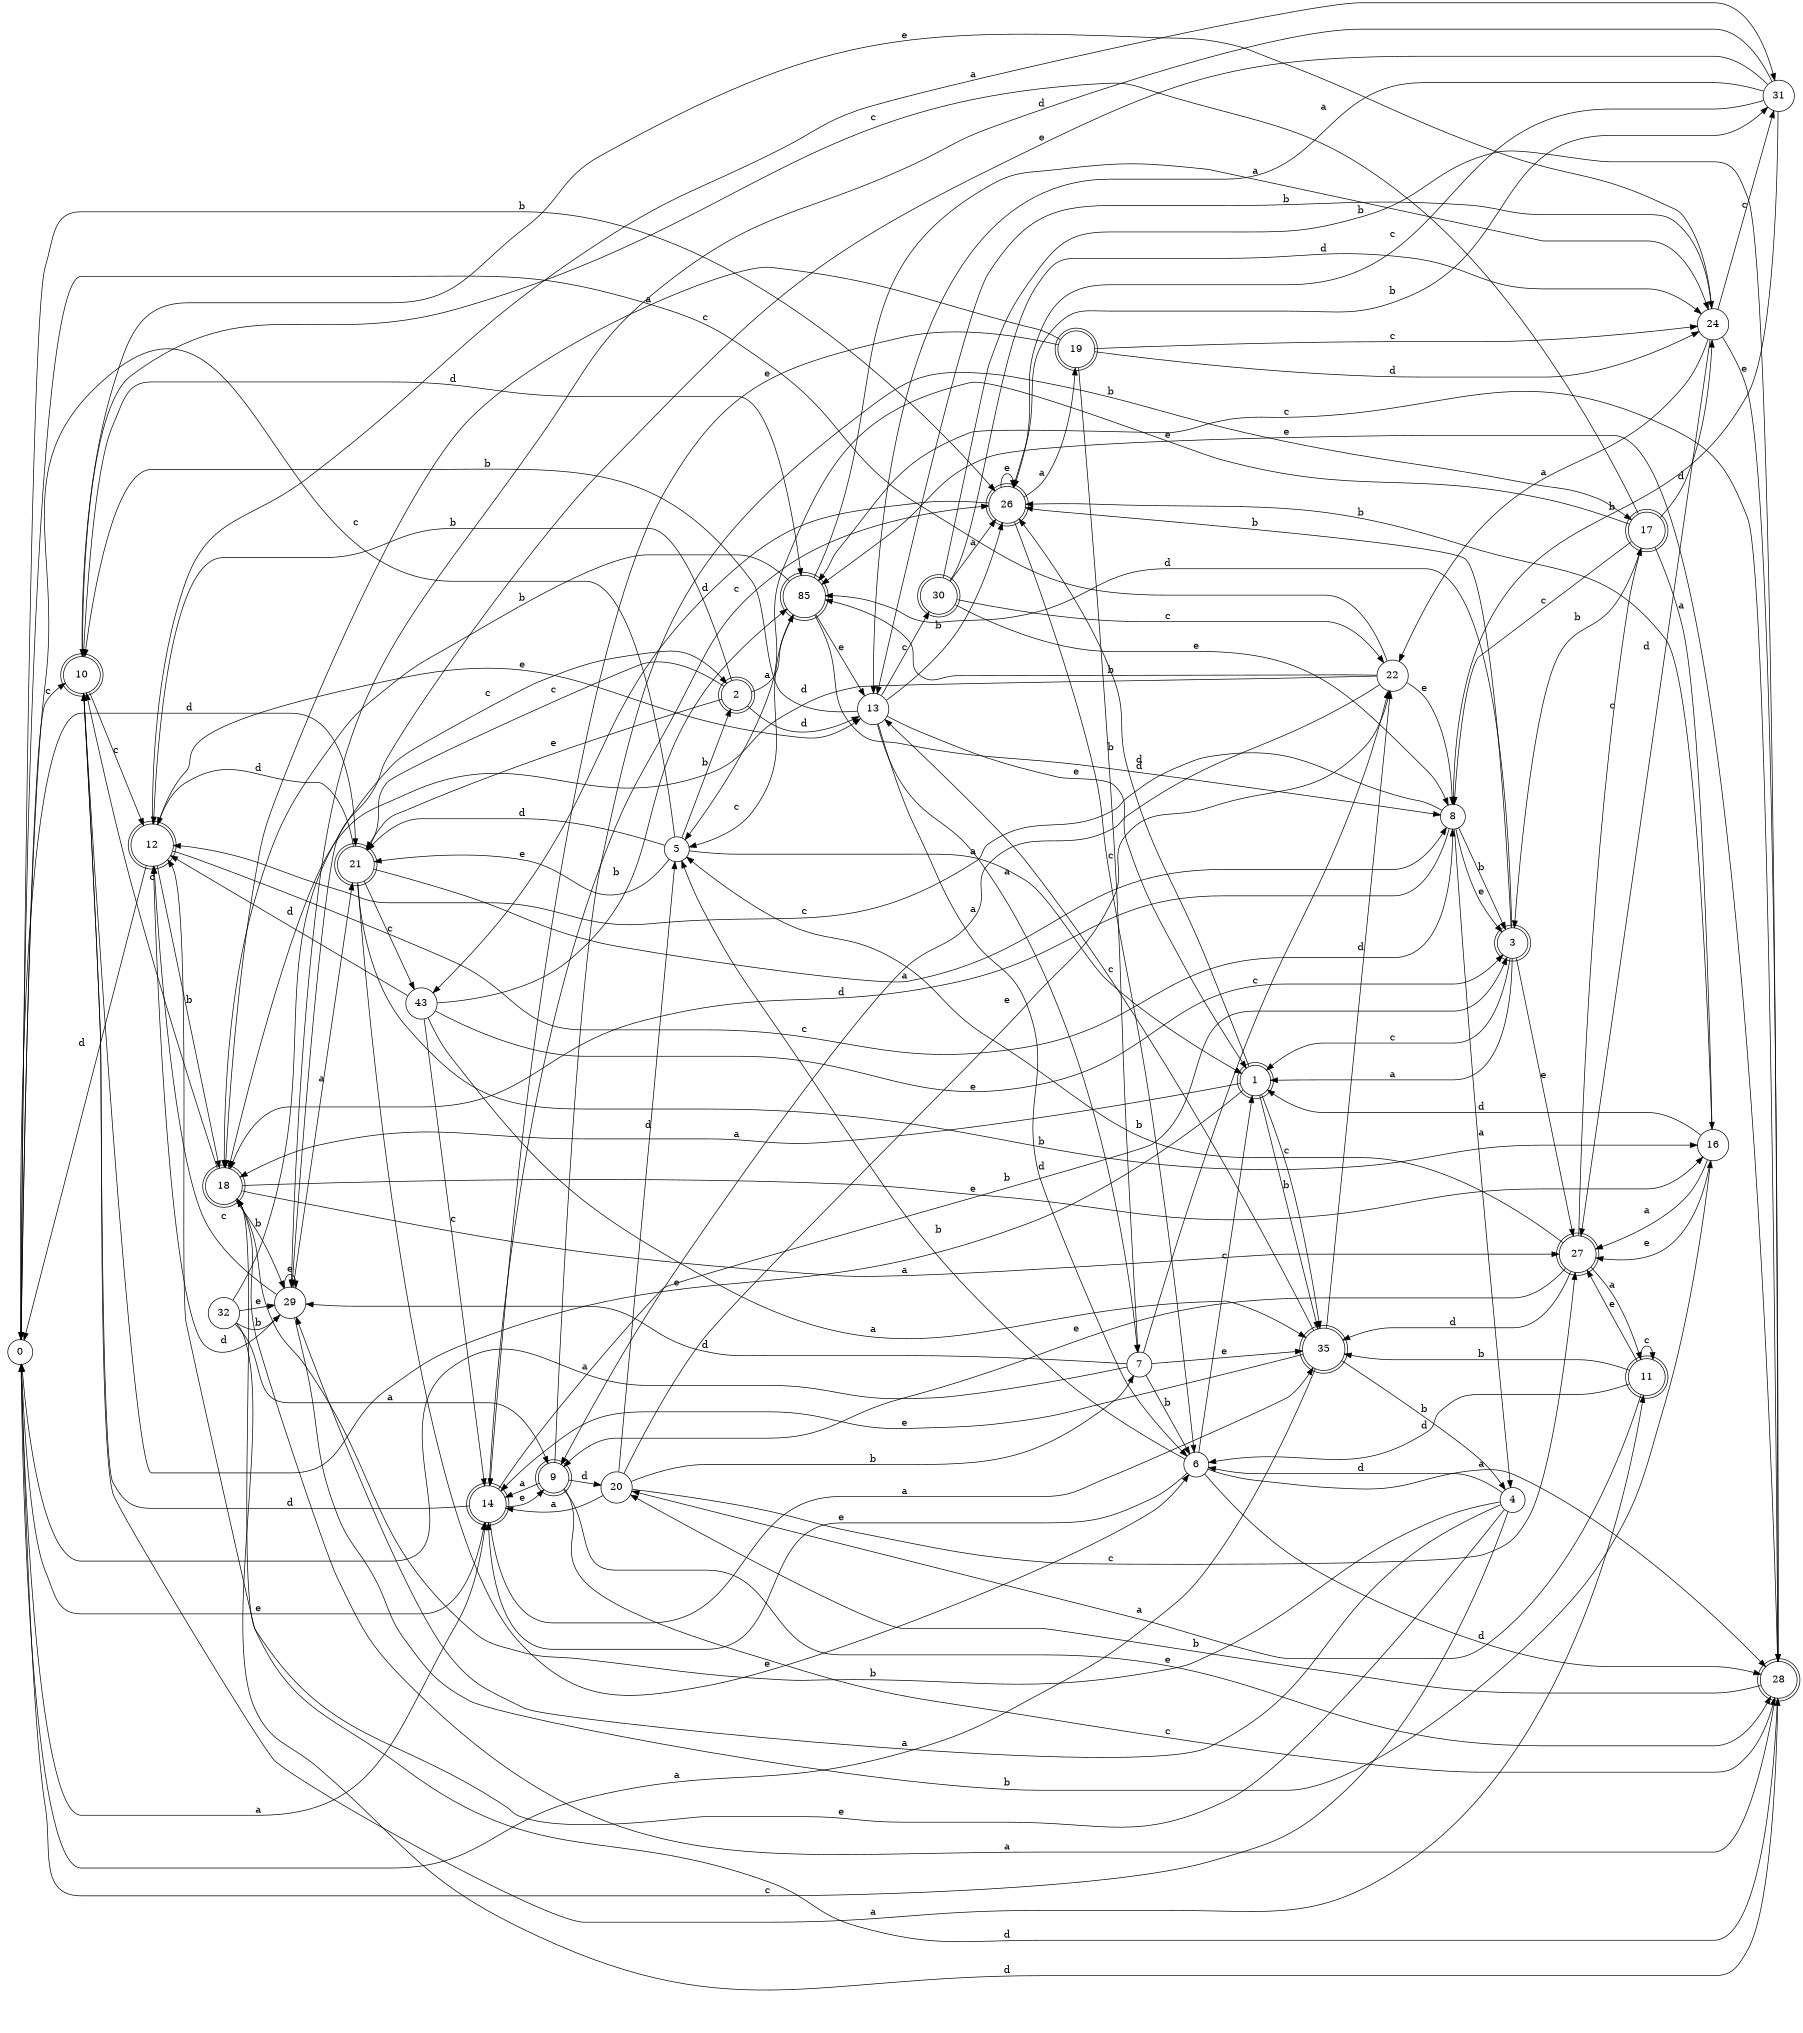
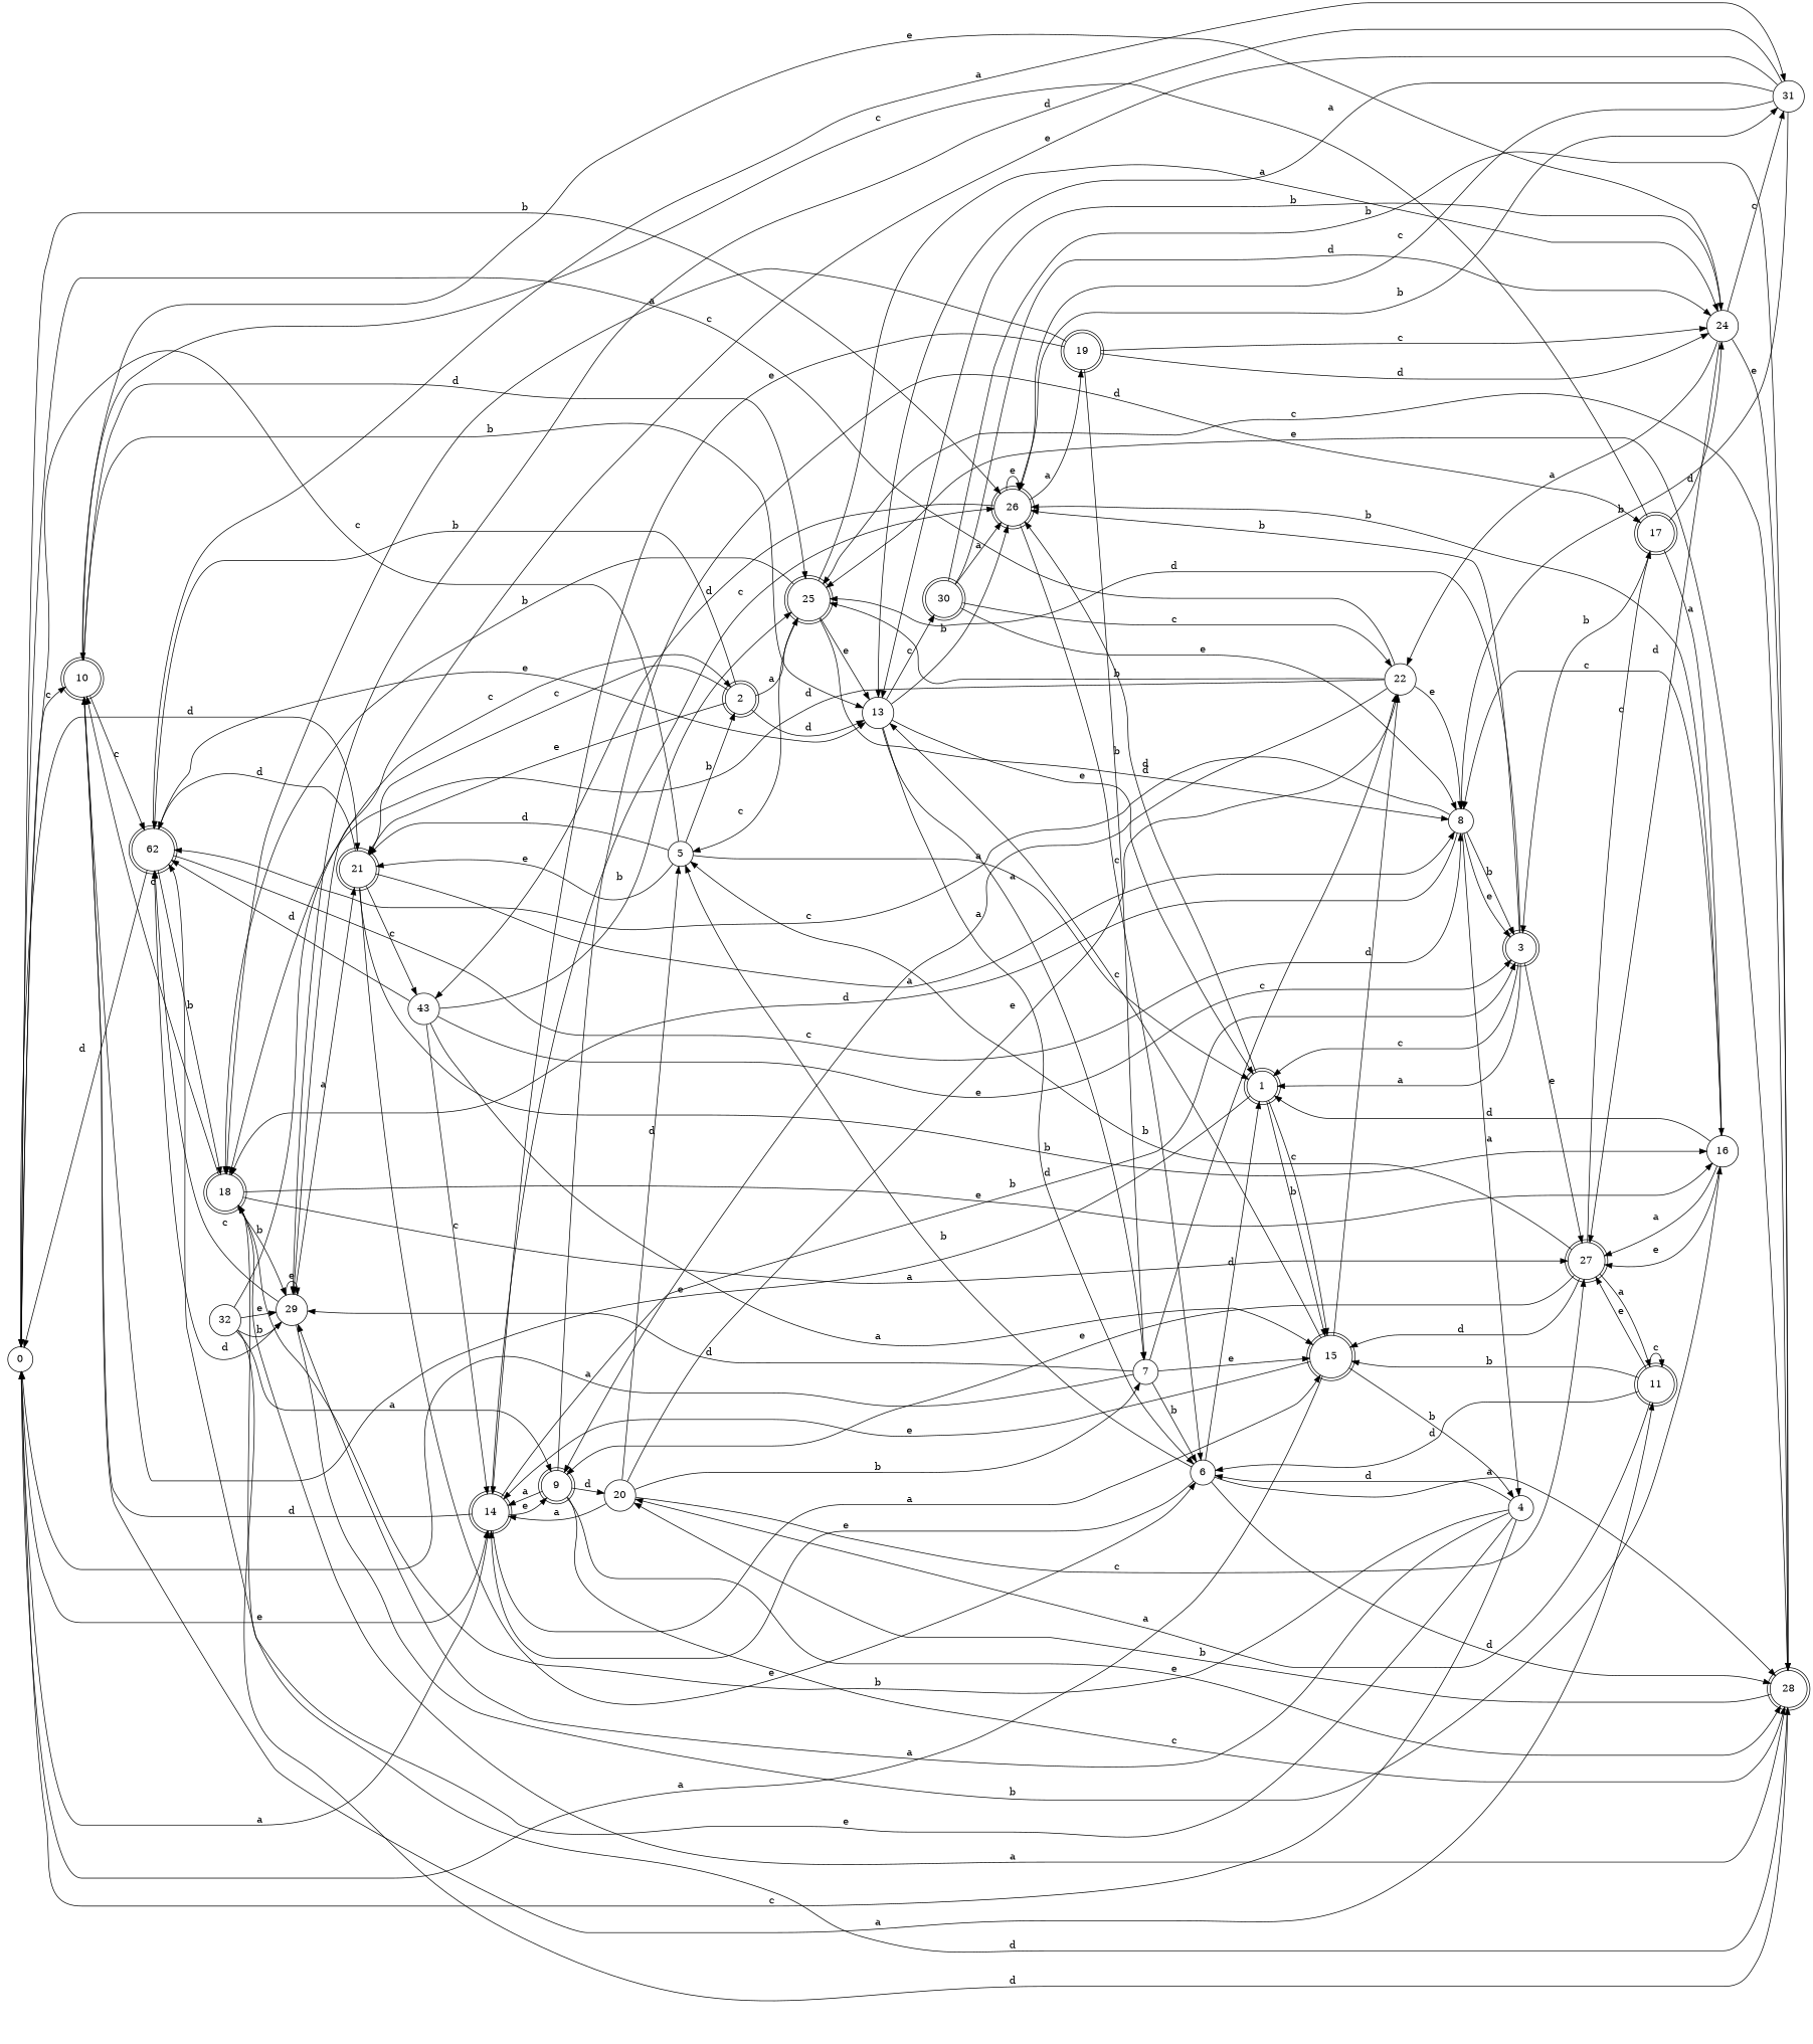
  digraph {
    rankdir=LR
    node [color=black fillcolor=white shape=doublecircle style="rounded,filled"]
    n1 [label=0 shape=circle style=filled]
    n2 [label=10]
    n3 [label=14]
    n4 [label=21]
    n5 [label=26]
-   n6 [label=12]
+   n6 [label=62]
    n7 [label=13 shape=circle style=filled]
-   n8 [label=85]
+   n8 [label=25]
    n9 [label=11]
    n10 [label=24 shape=circle style=filled]
-   n11 [label=35]
+   n11 [label=15]
    n12 [label=3]
    n13 [label=9]
    n14 [label=6 shape=circle style=filled]
    n15 [label=8 shape=circle style=filled]
    n16 [label=16 shape=circle style=filled]
    n17 [label=43 shape=circle style=filled]
    n18 [label=31 shape=circle style=filled]
    n19 [label=19]
    n20 [label=1]
    n21 [label=18]
    n22 [label=4 shape=circle style=filled]
    n23 [label=22 shape=circle style=filled]
    n24 [label=27]
    n25 [label=29 shape=circle style=filled]
    n26 [label=2]
    n27 [label=7 shape=circle style=filled]
    n28 [label=30]
    n29 [label=5 shape=circle style=filled]
    n30 [label=17]
    n31 [label=28]
    n32 [label=20 shape=circle style=filled]
    n33 [label=32 shape=circle style=filled]
    n1 -> n2 [label=c]
    n1 -> n3 [label=a]
    n1 -> n3 [label=e]
    n1 -> n4 [label=d]
    n1 -> n5 [label=b]
    n2 -> n6 [label=c]
-   n7 -> n2 [label=b]
+   n2 -> n7 [label=b]
    n2 -> n8 [label=d]
    n2 -> n9 [label=a]
    n2 -> n10 [label=e]
    n3 -> n2 [label=d]
    n3 -> n5 [label=c]
    n3 -> n11 [label=a]
    n3 -> n12 [label=b]
    n3 -> n13 [label=e]
    n4 -> n6 [label=d]
    n4 -> n14 [label=e]
    n4 -> n15 [label=a]
    n4 -> n16 [label=b]
    n4 -> n17 [label=c]
    n5 -> n5 [label=e]
    n5 -> n14 [label=c]
    n5 -> n17 [label=d]
    n5 -> n18 [label=b]
    n5 -> n19 [label=a]
    n6 -> n1 [label=d]
    n6 -> n7 [label=e]
    n6 -> n15 [label=c]
    n6 -> n18 [label=a]
    n6 -> n21 [label=b]
    n7 -> n5 [label=b]
    n7 -> n14 [label=d]
    n7 -> n20 [label=e]
    n7 -> n27 [label=a]
    n7 -> n28 [label=c]
    n8 -> n7 [label=e]
    n8 -> n10 [label=a]
    n8 -> n15 [label=d]
    n8 -> n21 [label=b]
    n8 -> n29 [label=c]
    n9 -> n9 [label=c]
    n9 -> n11 [label=b]
    n9 -> n14 [label=d]
    n9 -> n24 [label=e]
    n9 -> n32 [label=a]
    n10 -> n7 [label=b]
    n10 -> n18 [label=c]
    n10 -> n23 [label=a]
    n10 -> n24 [label=d]
    n10 -> n31 [label=e]
    n11 -> n1 [label=a]
    n11 -> n3 [label=e]
    n11 -> n7 [label=c]
    n11 -> n22 [label=b]
    n11 -> n23 [label=d]
    n12 -> n5 [label=b]
    n12 -> n8 [label=d]
    n12 -> n20 [label=a]
    n12 -> n20 [label=c]
    n12 -> n24 [label=e]
    n13 -> n3 [label=a]
-   n13 -> n30 [label=b]
+   n13 -> n30 [label=d]
    n13 -> n31 [label=c]
    n13 -> n31 [label=e]
    n13 -> n32 [label=d]
    n14 -> n3 [label=e]
-   n14 -> n20 [label=c]
+   n14 -> n20 [label=d]
    n14 -> n29 [label=b]
    n14 -> n31 [label=a]
    n14 -> n31 [label=d]
    n15 -> n6 [label=c]
    n15 -> n12 [label=b]
    n15 -> n12 [label=e]
    n15 -> n21 [label=d]
    n15 -> n22 [label=a]
    n16 -> n5 [label=b]
-   n30 -> n15 [label=c]
+   n16 -> n15 [label=c]
    n16 -> n20 [label=d]
    n16 -> n24 [label=a]
    n16 -> n24 [label=e]
    n17 -> n3 [label=c]
    n17 -> n6 [label=d]
    n17 -> n8 [label=b]
    n17 -> n11 [label=a]
    n17 -> n12 [label=e]
    n18 -> n5 [label=c]
    n18 -> n7 [label=a]
    n18 -> n15 [label=b]
    n18 -> n25 [label=d]
    n18 -> n25 [label=e]
    n19 -> n3 [label=e]
    n19 -> n10 [label=c]
    n19 -> n10 [label=d]
    n19 -> n21 [label=a]
    n19 -> n27 [label=b]
    n20 -> n2 [label=e]
    n20 -> n5 [label=d]
    n20 -> n11 [label=b]
    n20 -> n11 [label=c]
-   n20 -> n21 [label=a]
    n21 -> n2 [label=c]
    n21 -> n16 [label=e]
    n21 -> n24 [label=a]
    n21 -> n25 [label=b]
    n22 -> n1 [label=c]
    n22 -> n6 [label=e]
    n22 -> n14 [label=d]
    n22 -> n21 [label=b]
    n22 -> n25 [label=a]
    n23 -> n1 [label=c]
    n23 -> n8 [label=b]
    n23 -> n13 [label=a]
    n23 -> n15 [label=e]
    n23 -> n21 [label=d]
    n24 -> n9 [label=a]
    n24 -> n11 [label=d]
    n24 -> n13 [label=e]
    n24 -> n29 [label=b]
    n24 -> n30 [label=c]
    n25 -> n4 [label=a]
    n25 -> n6 [label=c]
    n25 -> n6 [label=d]
    n25 -> n16 [label=b]
    n25 -> n25 [label=e]
    n26 -> n4 [label=c]
    n26 -> n4 [label=e]
    n26 -> n6 [label=b]
    n26 -> n7 [label=d]
    n26 -> n8 [label=a]
    n27 -> n1 [label=a]
    n27 -> n11 [label=e]
    n27 -> n14 [label=b]
    n27 -> n23 [label=c]
    n27 -> n25 [label=d]
    n28 -> n5 [label=a]
    n28 -> n10 [label=d]
    n28 -> n15 [label=e]
    n28 -> n23 [label=c]
    n28 -> n31 [label=b]
    n29 -> n1 [label=c]
    n29 -> n4 [label=d]
    n29 -> n4 [label=e]
    n29 -> n20 [label=a]
    n29 -> n26 [label=b]
    n30 -> n2 [label=c]
    n30 -> n10 [label=d]
    n30 -> n12 [label=b]
    n30 -> n16 [label=a]
-   n30 -> n29 [label=e]
    n31 -> n8 [label=c]
    n31 -> n8 [label=e]
    n31 -> n21 [label=a]
    n31 -> n21 [label=d]
    n31 -> n32 [label=b]
    n32 -> n3 [label=a]
    n32 -> n23 [label=e]
    n32 -> n24 [label=c]
    n32 -> n27 [label=b]
    n32 -> n29 [label=d]
    n33 -> n13 [label=a]
    n33 -> n25 [label=b]
    n33 -> n25 [label=e]
    n33 -> n26 [label=c]
    n33 -> n31 [label=d]
  }
